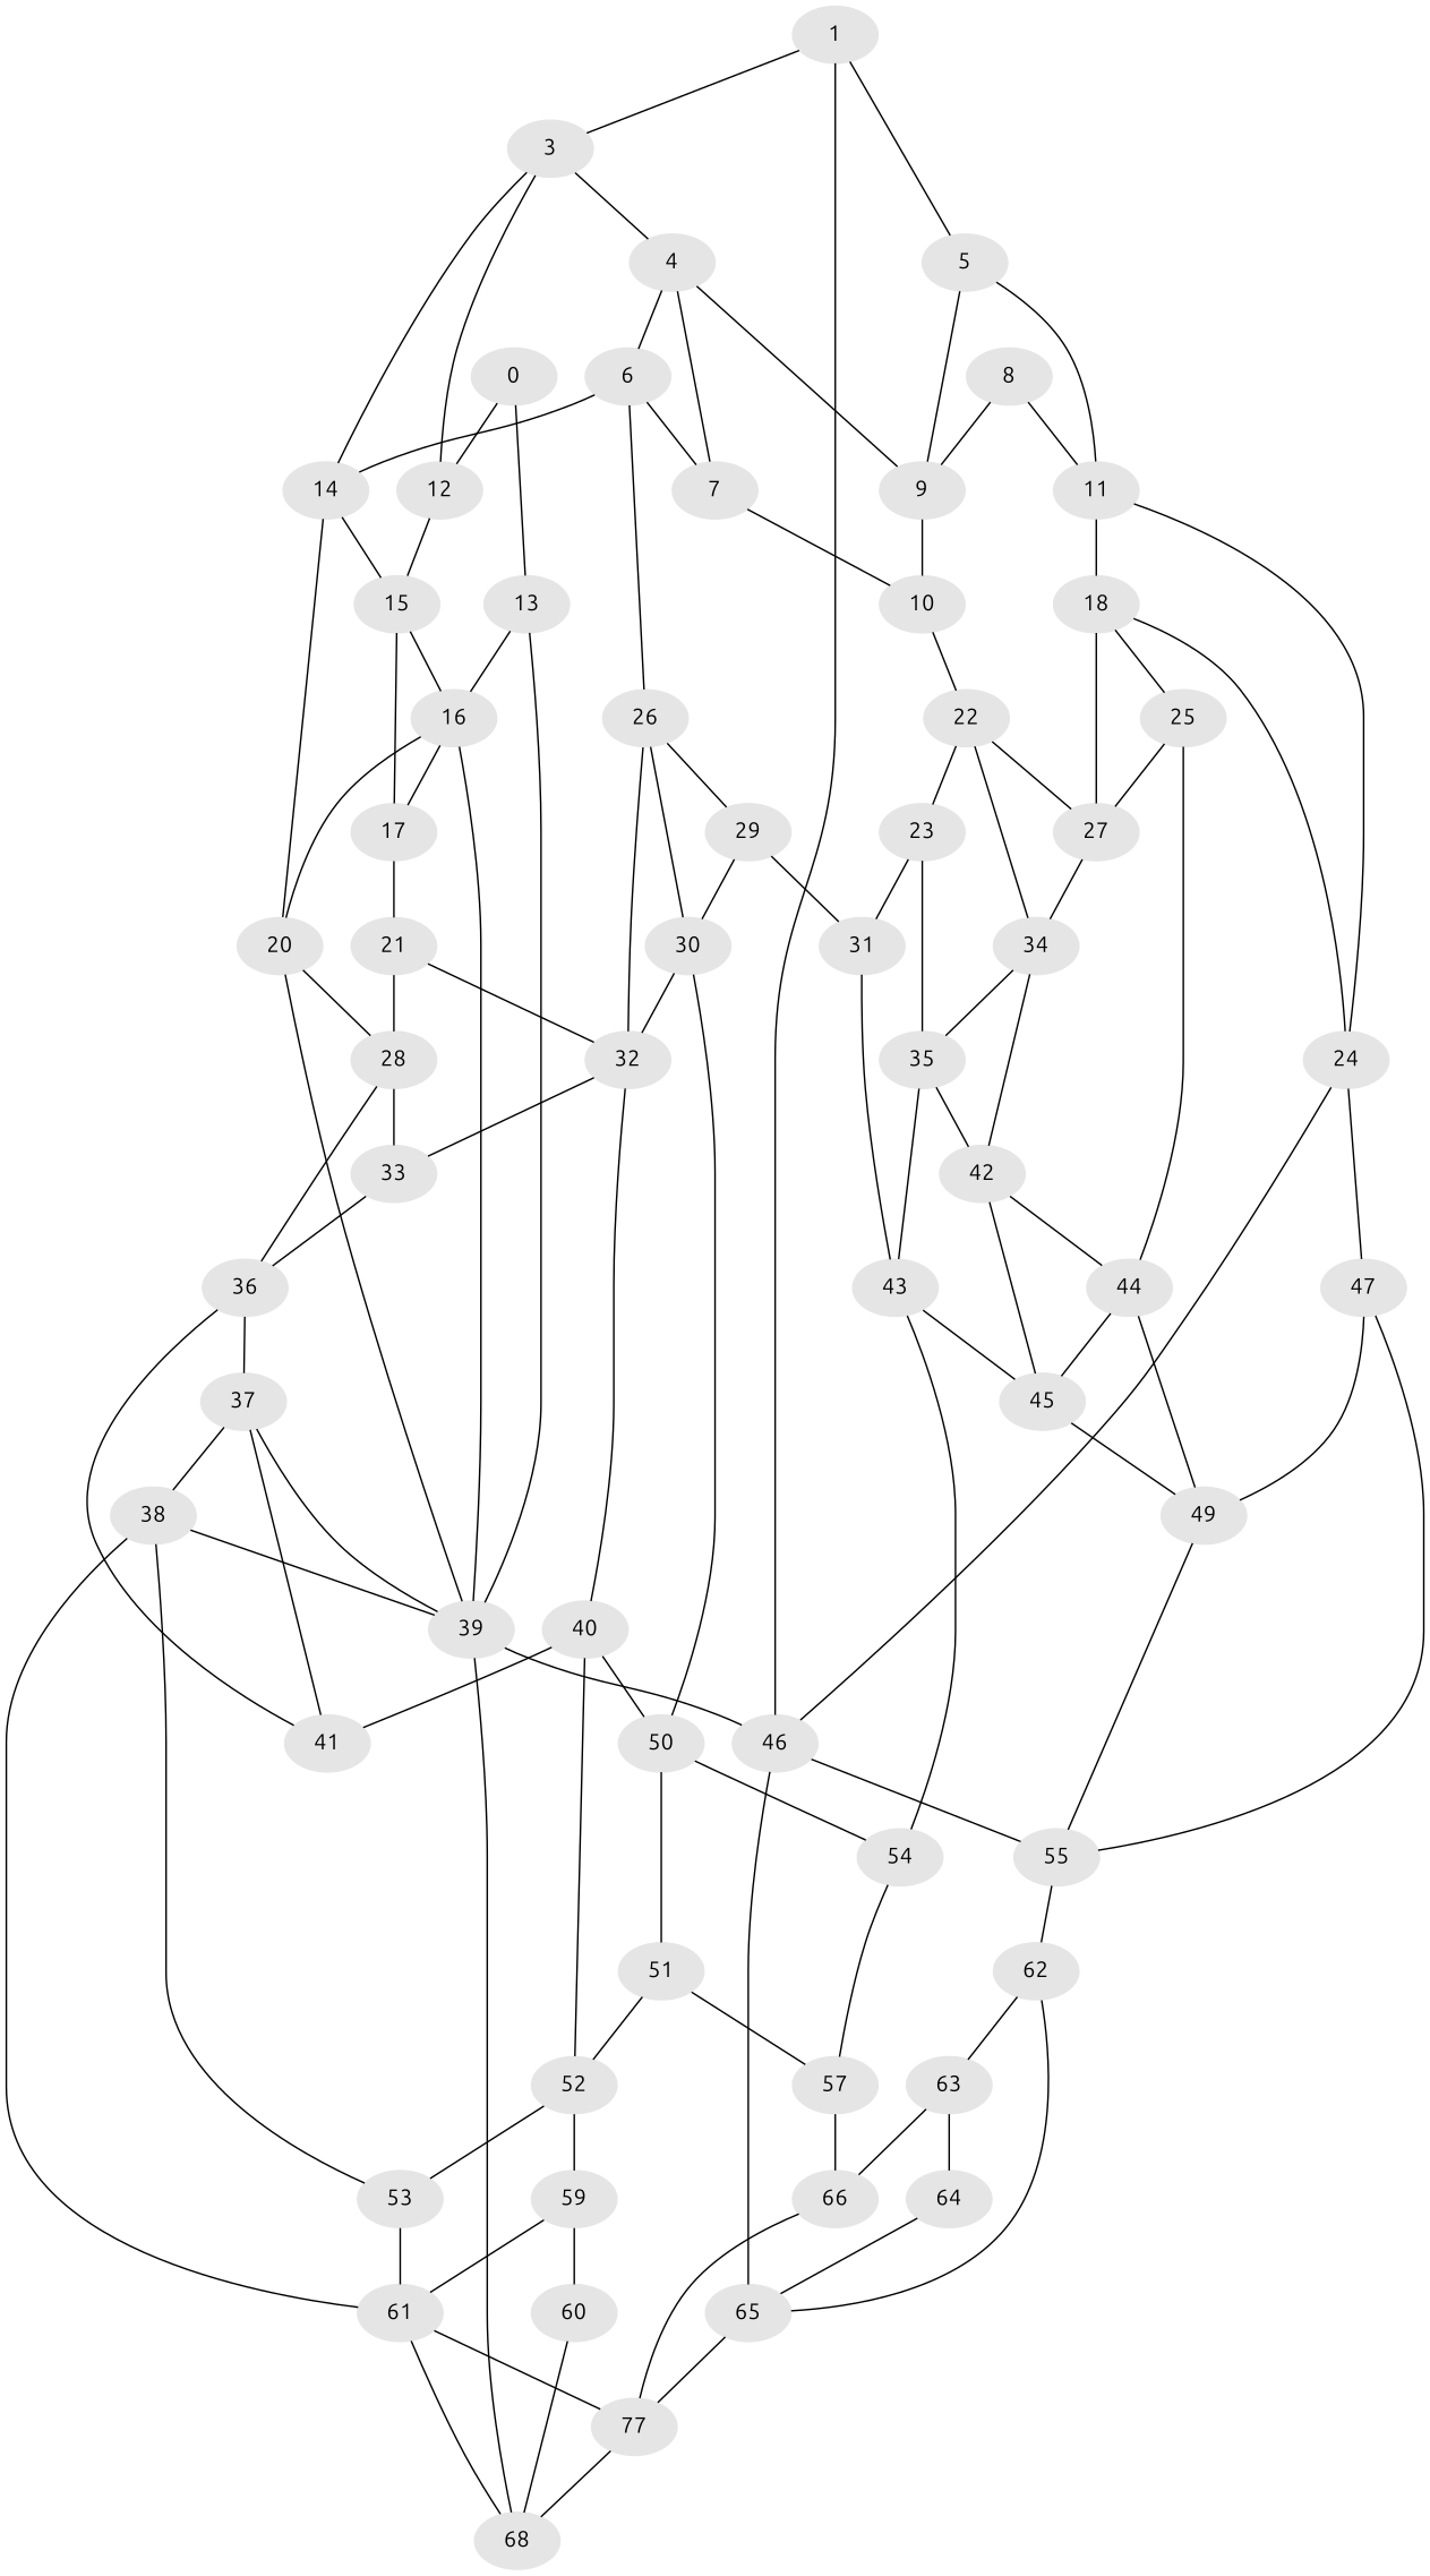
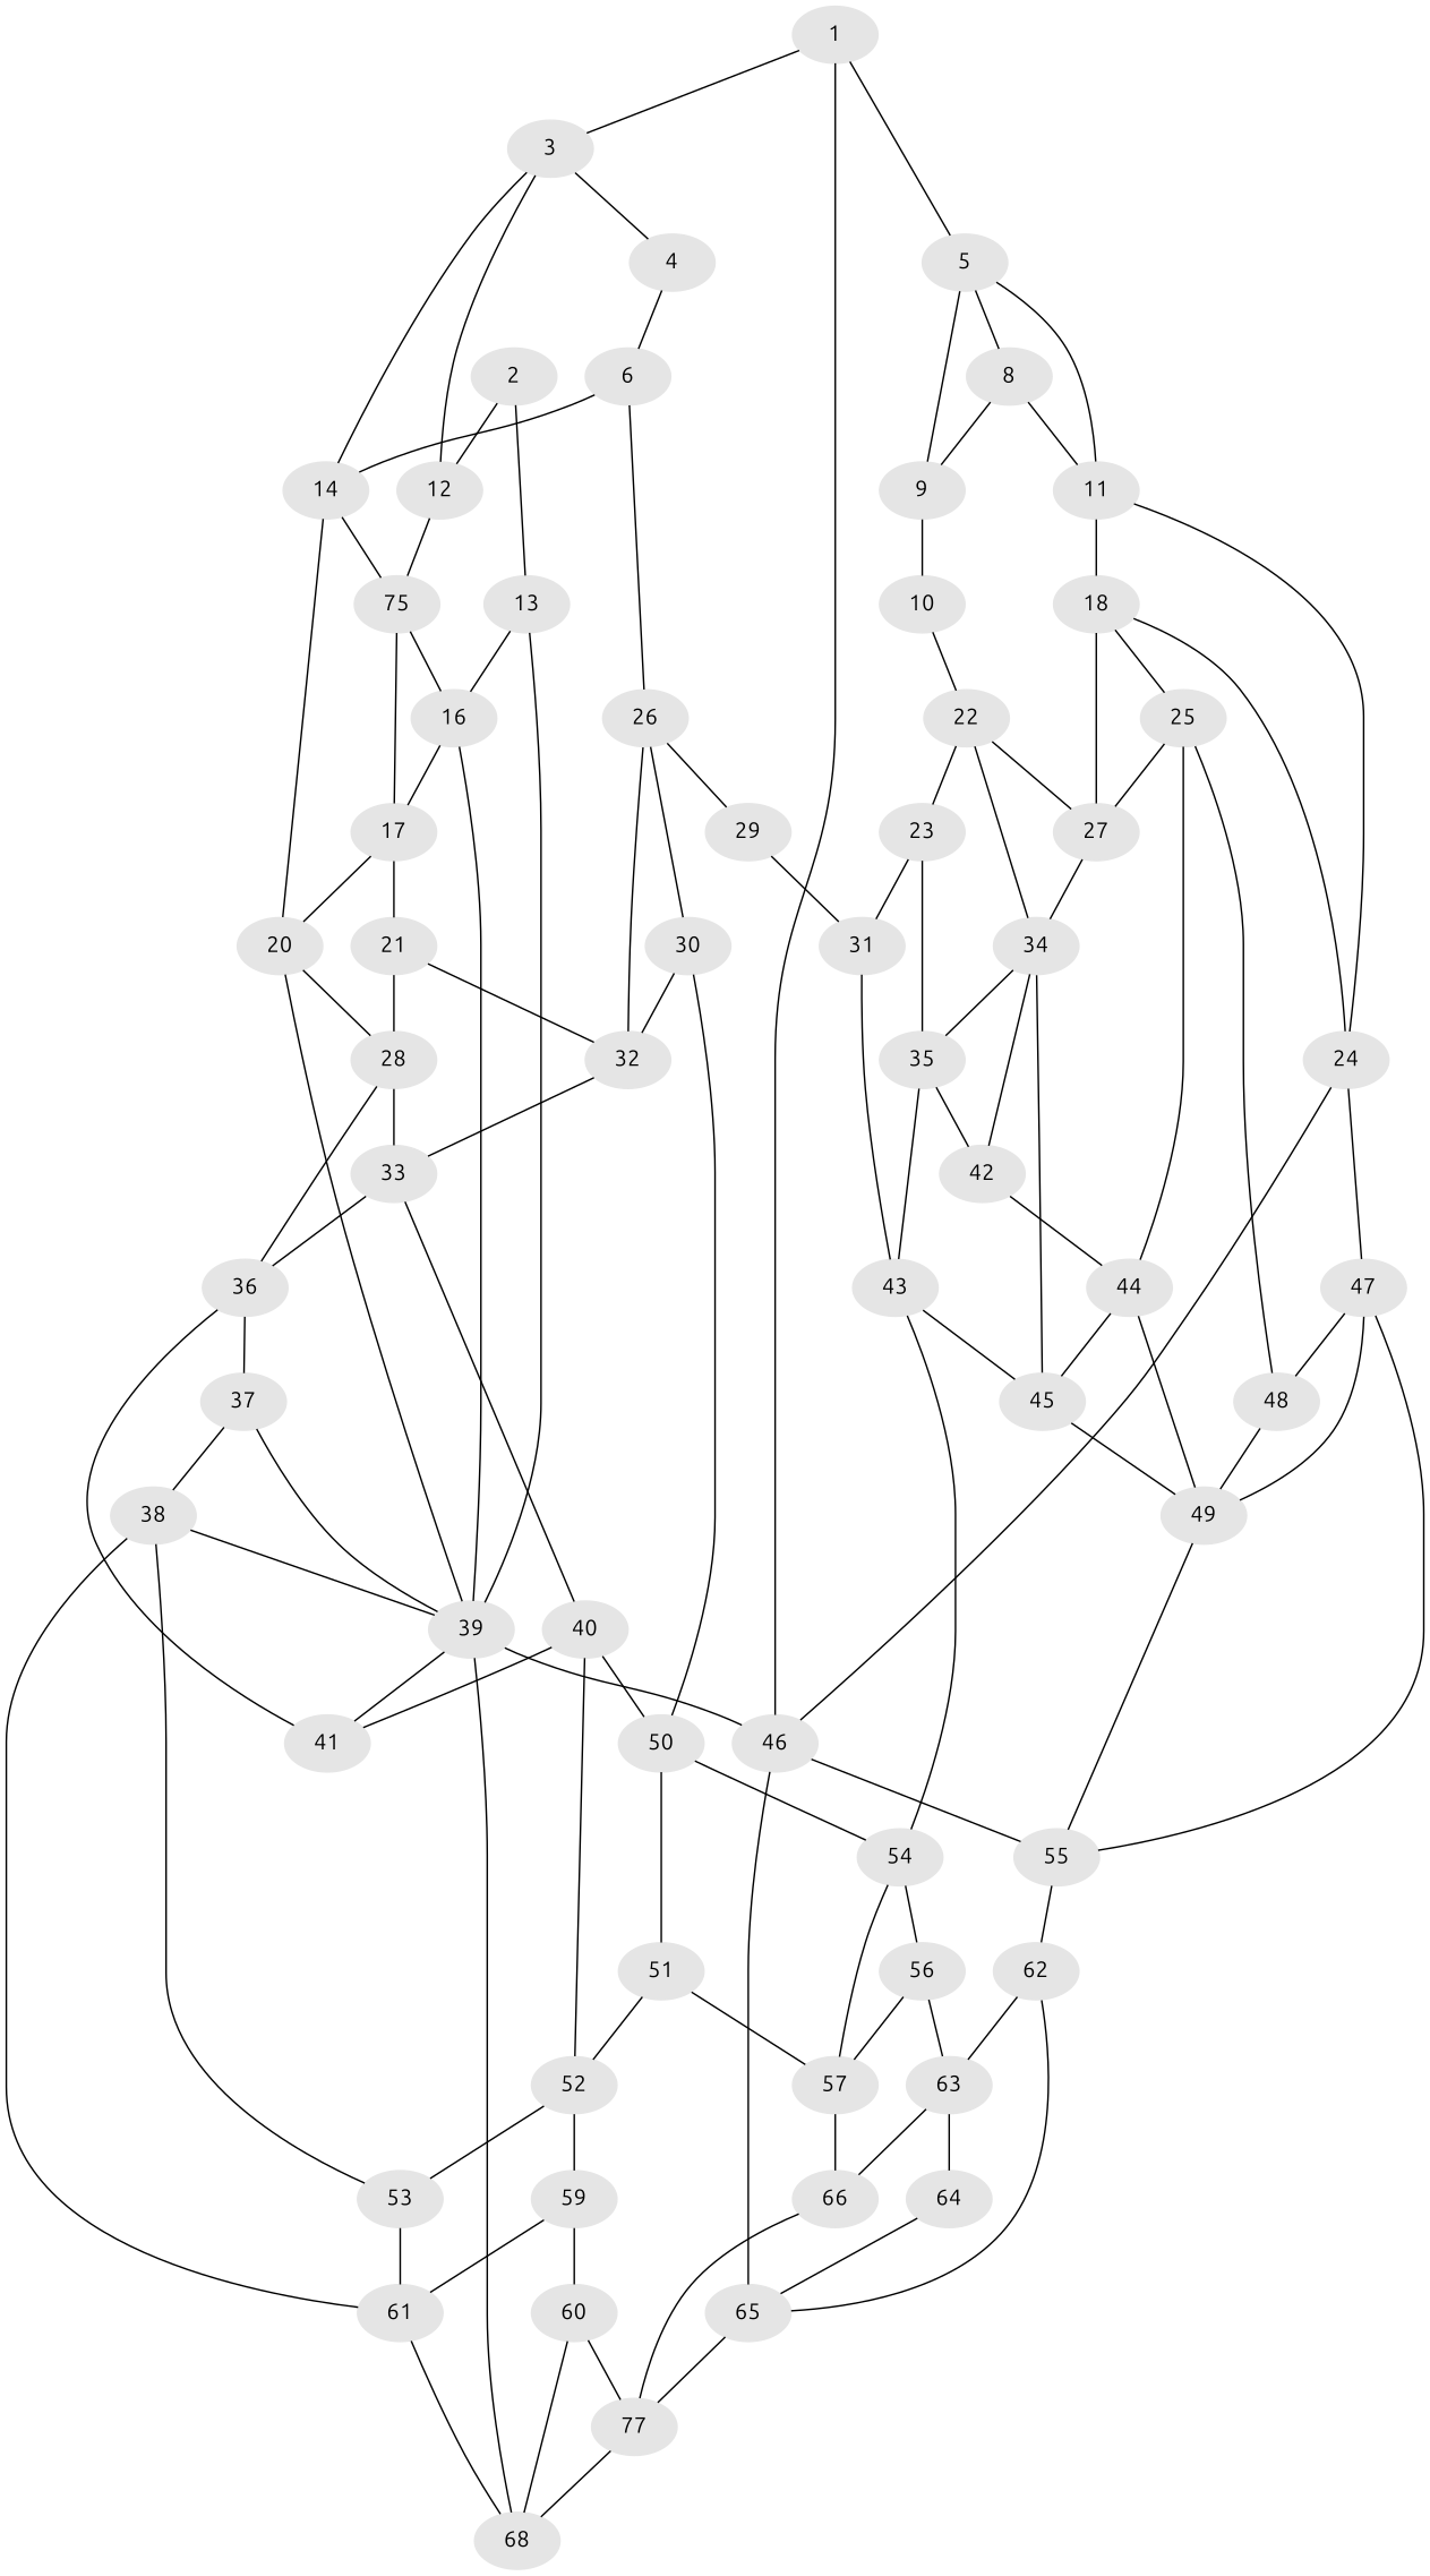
  graph {
    fontname=Ubuntu
    node [color=gray90 fontname=Ubuntu style=filled]
    edge [fontname=Ubuntu weight=1.0]
    1
    3
    5
    46
    12
    4
    14
    9
    8
    11
    55
    65
-   2 [label=0]
+   2
    13
-   15
+   15 [label=75]
    16
    39
    6
-   7
    20
    26
    10
    18
    24
    29
    32
    30
    22
    27
    23
    34
    25
    47
    17
    68
    21
    28
    44
+   48
    31
    43
    33
    36
    35
    42
    49
    45
    50
    40
    37
    41
    54
    51
    52
    38
    53
    61
    59
    57
+   56
    62
    n62 [label=77]
    66
    60
    63
    64
    1 -- 3
    1 -- 5
    1 -- 46
    3 -- 12
    3 -- 4
    3 -- 14
    5 -- 9
+   5 -- 8
    5 -- 11
    46 -- 55
    46 -- 65
    12 -- 15
-   4 -- 9
    4 -- 6
-   4 -- 7
    14 -- 15
    14 -- 20
    9 -- 10
    8 -- 9
    8 -- 11
    11 -- 18
    11 -- 24
    55 -- 62
    65 -- n62
    2 -- 12
    2 -- 13
    13 -- 16
    13 -- 39
    15 -- 16
    15 -- 17
    16 -- 39
    16 -- 17
    39 -- 46 [weight=2.0]
    39 -- 68
    6 -- 14
-   6 -- 7
    6 -- 26
-   7 -- 10
    20 -- 39
    20 -- 28
    26 -- 29
    26 -- 32
    26 -- 30
    10 -- 22
    18 -- 24
    18 -- 27
    18 -- 25
    24 -- 46
    24 -- 47
-   29 -- 30
    29 -- 31
    32 -- 33
    30 -- 32
    30 -- 50
    22 -- 27
    22 -- 23
    22 -- 34
    27 -- 34
    23 -- 31
    23 -- 35
    34 -- 35
    34 -- 42
    25 -- 27
    25 -- 44
+   25 -- 48
    47 -- 55
+   47 -- 48
    47 -- 49
-   16 -- 20
+   17 -- 20
    17 -- 21
    21 -- 32
    21 -- 28
    28 -- 33
    28 -- 36
    44 -- 49
    44 -- 45
+   48 -- 49 [weight=2.0]
    31 -- 43
    43 -- 45
    43 -- 54
    33 -- 36
-   32 -- 40
+   33 -- 40
    36 -- 37
    36 -- 41
    35 -- 43
    35 -- 42
    42 -- 44
-   42 -- 45
+   34 -- 45
    49 -- 55
    45 -- 49
    50 -- 54
    50 -- 51
    40 -- 50
    40 -- 41
    40 -- 52
    37 -- 39
-   37 -- 41
+   39 -- 41
    37 -- 38
    54 -- 57
+   54 -- 56
    51 -- 52
    51 -- 57
    52 -- 53
    52 -- 59
    38 -- 39
    38 -- 53
    38 -- 61
    53 -- 61
    61 -- 68
    59 -- 61
    59 -- 60
    57 -- 66
+   56 -- 57
+   56 -- 63
    62 -- 65
    62 -- 63
    n62 -- 68
    66 -- n62
    60 -- 68
-   61 -- n62
+   60 -- n62
    63 -- 66
    63 -- 64
    64 -- 65
  }
